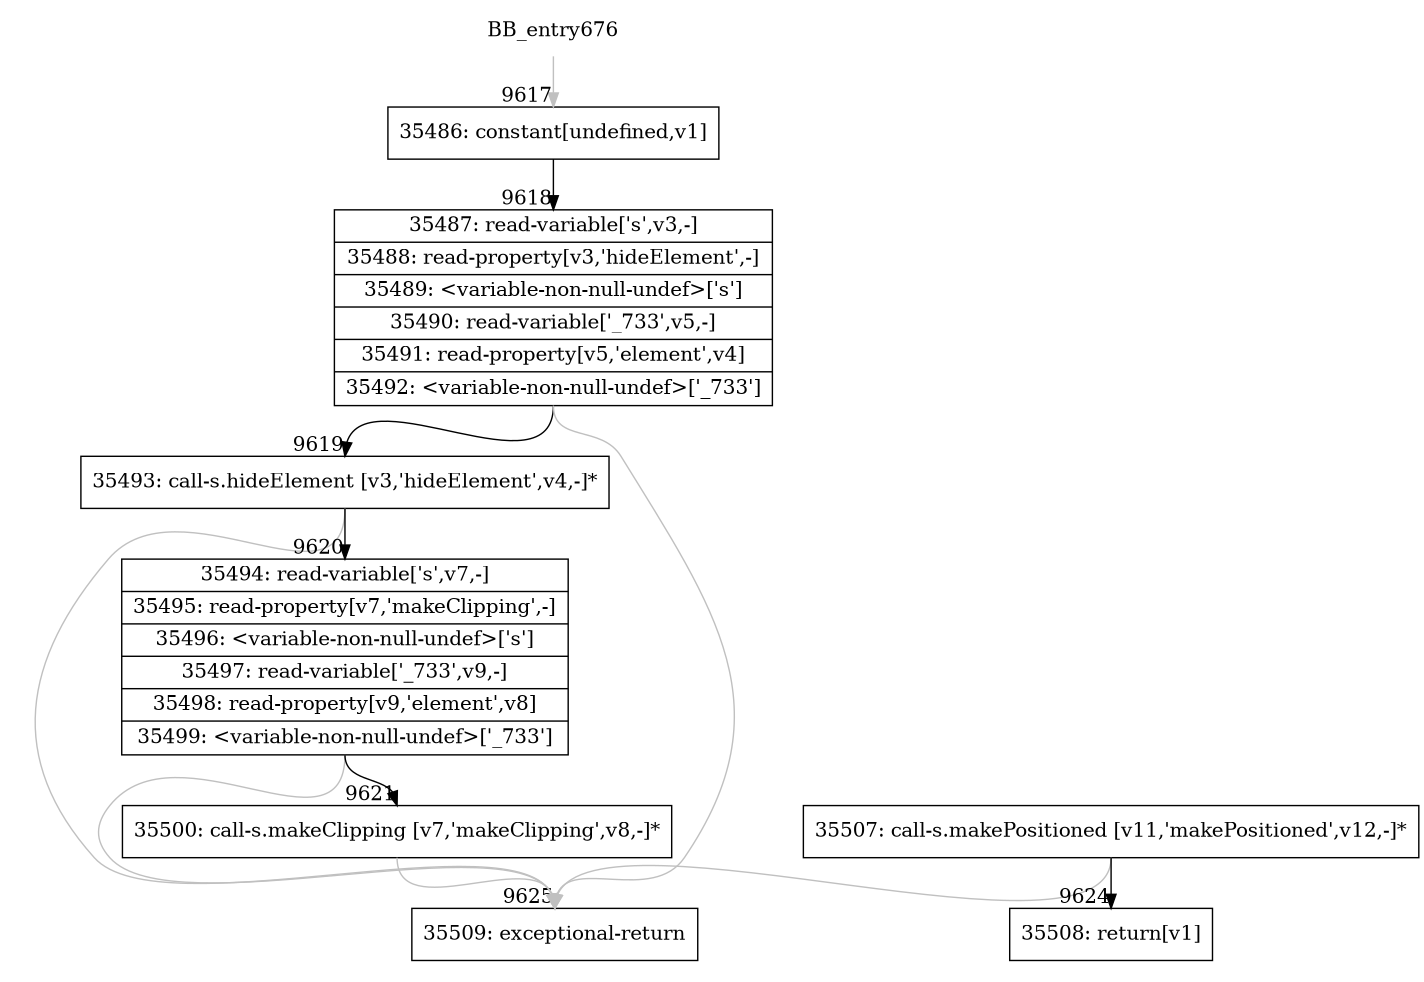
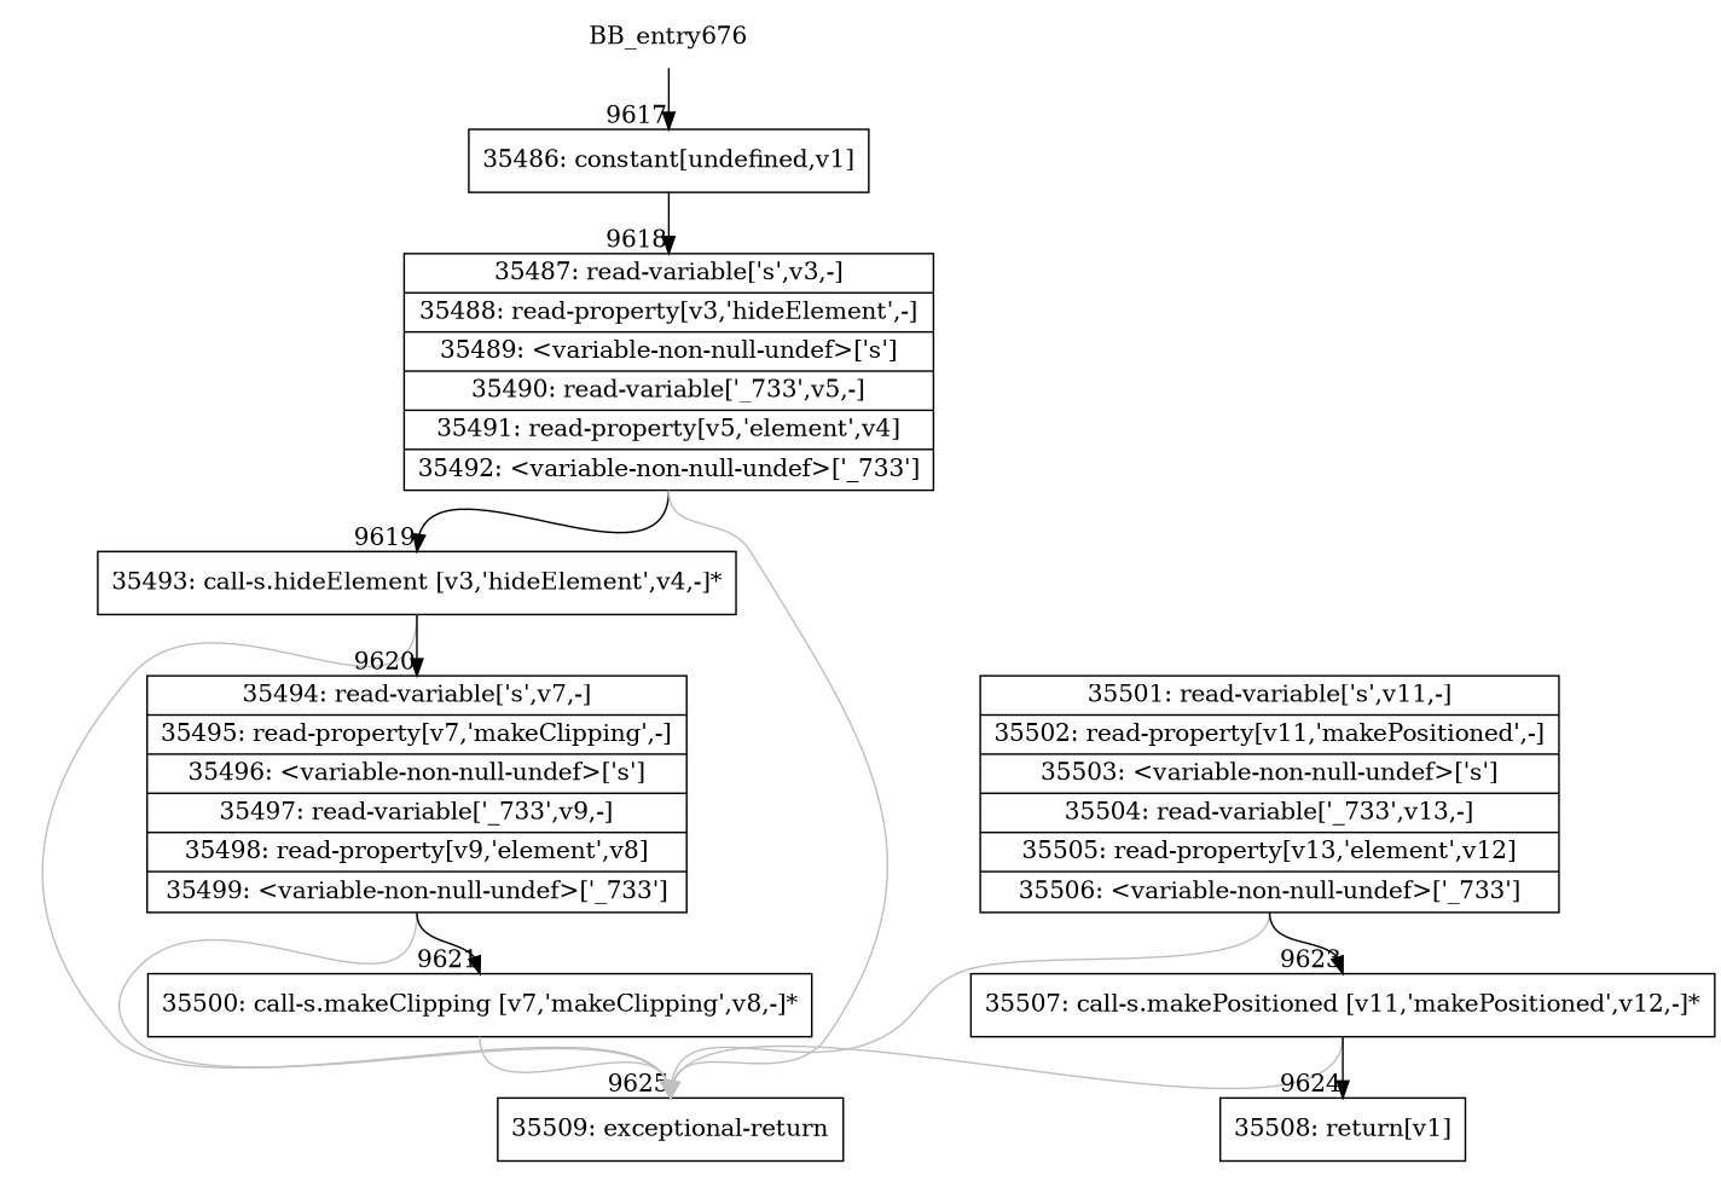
  digraph {
    fontname="DejaVu Serif"
    rankdir=TD
    node [fontname="DejaVu Serif" shape=record]
    edge [fontname="DejaVu Serif" headport=n tailport=s]
    n1 [label=BB_entry676 shape=none]
    n2 [label="{35486: constant[undefined,v1]}"]
    n3 [label="{35487: read-variable['s',v3,-]|35488: read-property[v3,'hideElement',-]|35489: \<variable-non-null-undef\>['s']|35490: read-variable['_733',v5,-]|35491: read-property[v5,'element',v4]|35492: \<variable-non-null-undef\>['_733']}"]
    n4 [label="{35493: call-s.hideElement [v3,'hideElement',v4,-]*}"]
    n5 [label="{35509: exceptional-return}"]
    n6 [label="{35494: read-variable['s',v7,-]|35495: read-property[v7,'makeClipping',-]|35496: \<variable-non-null-undef\>['s']|35497: read-variable['_733',v9,-]|35498: read-property[v9,'element',v8]|35499: \<variable-non-null-undef\>['_733']}"]
    n7 [label="{35500: call-s.makeClipping [v7,'makeClipping',v8,-]*}"]
+   n8 [label="{35501: read-variable['s',v11,-]|35502: read-property[v11,'makePositioned',-]|35503: \<variable-non-null-undef\>['s']|35504: read-variable['_733',v13,-]|35505: read-property[v13,'element',v12]|35506: \<variable-non-null-undef\>['_733']}"]
    n9 [label="{35507: call-s.makePositioned [v11,'makePositioned',v12,-]*}"]
    n10 [label="{35508: return[v1]}"]
-   n1 -> n2 [headlabel="    9617" color=gray]
+   n1 -> n2 [headlabel="    9617"]
    n2 -> n3 [headlabel="      9618"]
    n3 -> n4 [headlabel="      9619"]
    n3 -> n5 [color=gray headlabel="      9625"]
    n4 -> n5 [color=gray]
    n4 -> n6 [headlabel="      9620"]
    n6 -> n5 [color=gray]
    n6 -> n7 [headlabel="      9621"]
    n7 -> n5 [color=gray]
+   n8 -> n5 [color=gray]
+   n8 -> n9 [headlabel="      9623"]
    n9 -> n5 [color=gray]
    n9 -> n10 [headlabel="      9624"]
  }
